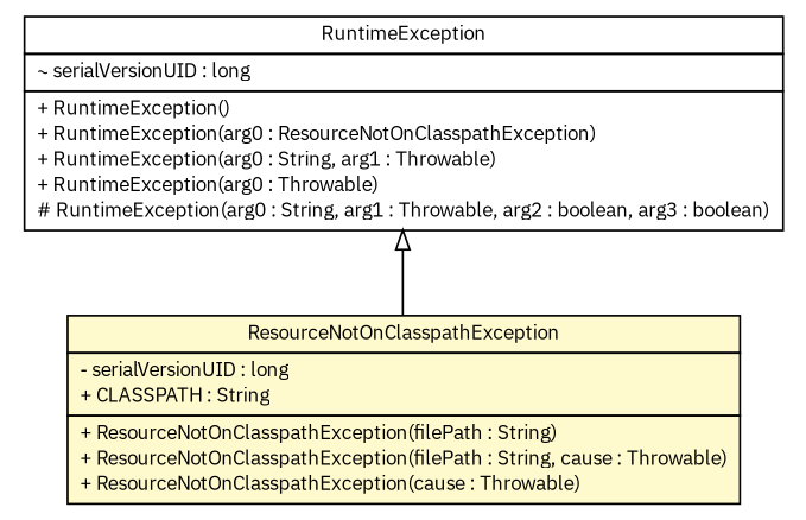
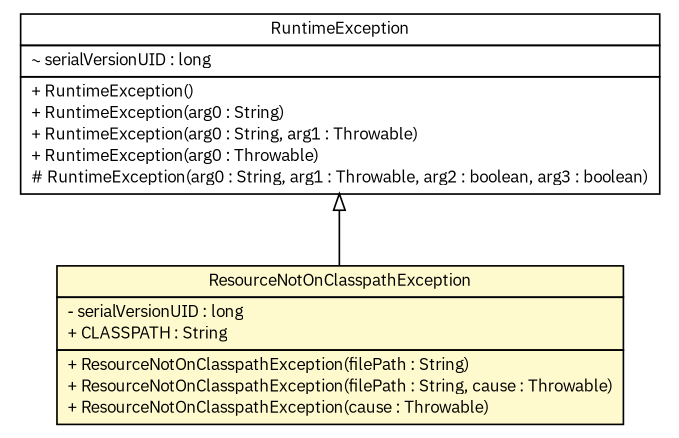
  digraph {
    nodesep=0.25
    ranksep=0.5
    fontname="IBM Plex Sans"
    node [fontcolor=black fontname="IBM Plex Sans" fontsize=10.0 shape=plaintext]
    n1 [label=<<table title="org.tanjakostic.jcleancim.util.ResourceNotOnClasspathException" border="0" cellborder="1" cellspacing="0" cellpadding="2" port="p" bgcolor="lemonChiffon" href="./ResourceNotOnClasspathException.html"> 		<tr><td><table border="0" cellspacing="0" cellpadding="1"> <tr><td align="center" balign="center"> ResourceNotOnClasspathException </td></tr> 		</table></td></tr> 		<tr><td><table border="0" cellspacing="0" cellpadding="1"> <tr><td align="left" balign="left"> - serialVersionUID : long </td></tr> <tr><td align="left" balign="left"> + CLASSPATH : String </td></tr> 		</table></td></tr> 		<tr><td><table border="0" cellspacing="0" cellpadding="1"> <tr><td align="left" balign="left"> + ResourceNotOnClasspathException(filePath : String) </td></tr> <tr><td align="left" balign="left"> + ResourceNotOnClasspathException(filePath : String, cause : Throwable) </td></tr> <tr><td align="left" balign="left"> + ResourceNotOnClasspathException(cause : Throwable) </td></tr> 		</table></td></tr> 		</table>>]
-   n2 [label=<<table title="java.lang.RuntimeException" border="0" cellborder="1" cellspacing="0" cellpadding="2" port="p" href="http://java.sun.com/j2se/1.4.2/docs/api/java/lang/RuntimeException.html"> 		<tr><td><table border="0" cellspacing="0" cellpadding="1"> <tr><td align="center" balign="center"> RuntimeException </td></tr> 		</table></td></tr> 		<tr><td><table border="0" cellspacing="0" cellpadding="1"> <tr><td align="left" balign="left"> ~ serialVersionUID : long </td></tr> 		</table></td></tr> 		<tr><td><table border="0" cellspacing="0" cellpadding="1"> <tr><td align="left" balign="left"> + RuntimeException() </td></tr> <tr><td align="left" balign="left"> + RuntimeException(arg0 : ResourceNotOnClasspathException) </td></tr> <tr><td align="left" balign="left"> + RuntimeException(arg0 : String, arg1 : Throwable) </td></tr> <tr><td align="left" balign="left"> + RuntimeException(arg0 : Throwable) </td></tr> <tr><td align="left" balign="left"> # RuntimeException(arg0 : String, arg1 : Throwable, arg2 : boolean, arg3 : boolean) </td></tr> 		</table></td></tr> 		</table>>]
+   n2 [label=<<table title="java.lang.RuntimeException" border="0" cellborder="1" cellspacing="0" cellpadding="2" port="p" href="http://java.sun.com/j2se/1.4.2/docs/api/java/lang/RuntimeException.html"> 		<tr><td><table border="0" cellspacing="0" cellpadding="1"> <tr><td align="center" balign="center"> RuntimeException </td></tr> 		</table></td></tr> 		<tr><td><table border="0" cellspacing="0" cellpadding="1"> <tr><td align="left" balign="left"> ~ serialVersionUID : long </td></tr> 		</table></td></tr> 		<tr><td><table border="0" cellspacing="0" cellpadding="1"> <tr><td align="left" balign="left"> + RuntimeException() </td></tr> <tr><td align="left" balign="left"> + RuntimeException(arg0 : String) </td></tr> <tr><td align="left" balign="left"> + RuntimeException(arg0 : String, arg1 : Throwable) </td></tr> <tr><td align="left" balign="left"> + RuntimeException(arg0 : Throwable) </td></tr> <tr><td align="left" balign="left"> # RuntimeException(arg0 : String, arg1 : Throwable, arg2 : boolean, arg3 : boolean) </td></tr> 		</table></td></tr> 		</table>>]
    n2 -> n1 [arrowtail=empty dir=back fontname="IBM Plex Sans" fontsize=10 headport=p labelfontname=arial labelfontsize=10 tailport=p]
  }
